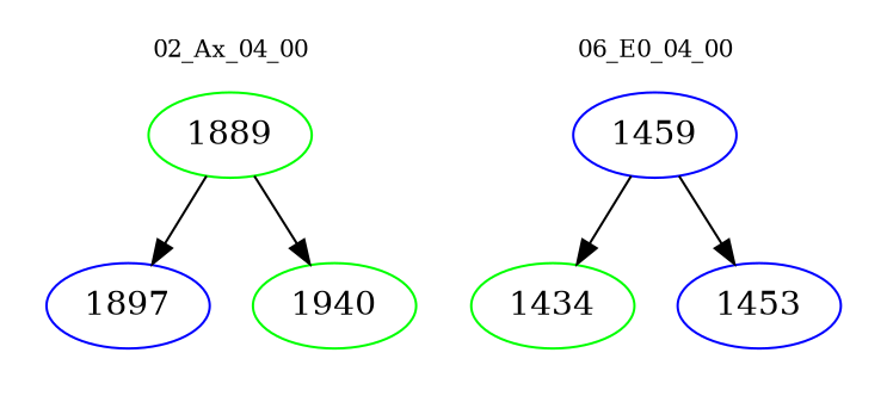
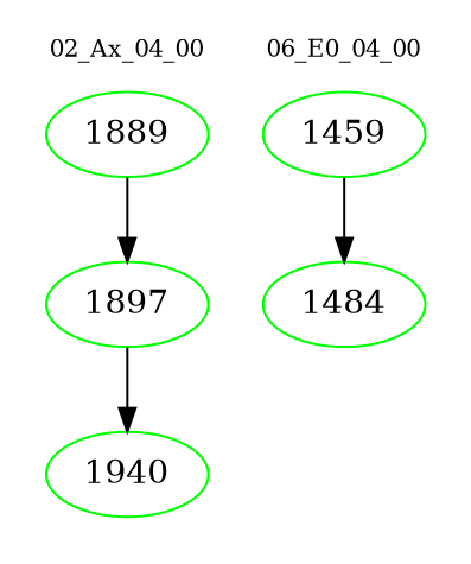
  digraph {
    node [color=blue]
    edge [color=black]
-   n1 [label=1897]
+   n1 [color=green label=1897]
    n2 [color=green label=1889]
    n3 [color=green label=1940]
-   n4 [label=1459]
-   n5 [color=green label=1434]
-   n6 [label=1453]
+   n4 [color=green label=1459]
+   n5 [color=green label=1484]
    subgraph cluster_1 {
      color=white
      fontsize=10
      label="02_Ax_04_00"
      n1
      n2
      n3
    }
    subgraph cluster_2 {
      color=white
      fontsize=10
      label="06_E0_04_00"
      n4
      n5
-     n6
    }
-   n2 -> n3
+   n1 -> n3
    n2 -> n1
    n4 -> n5
-   n4 -> n6
  }
